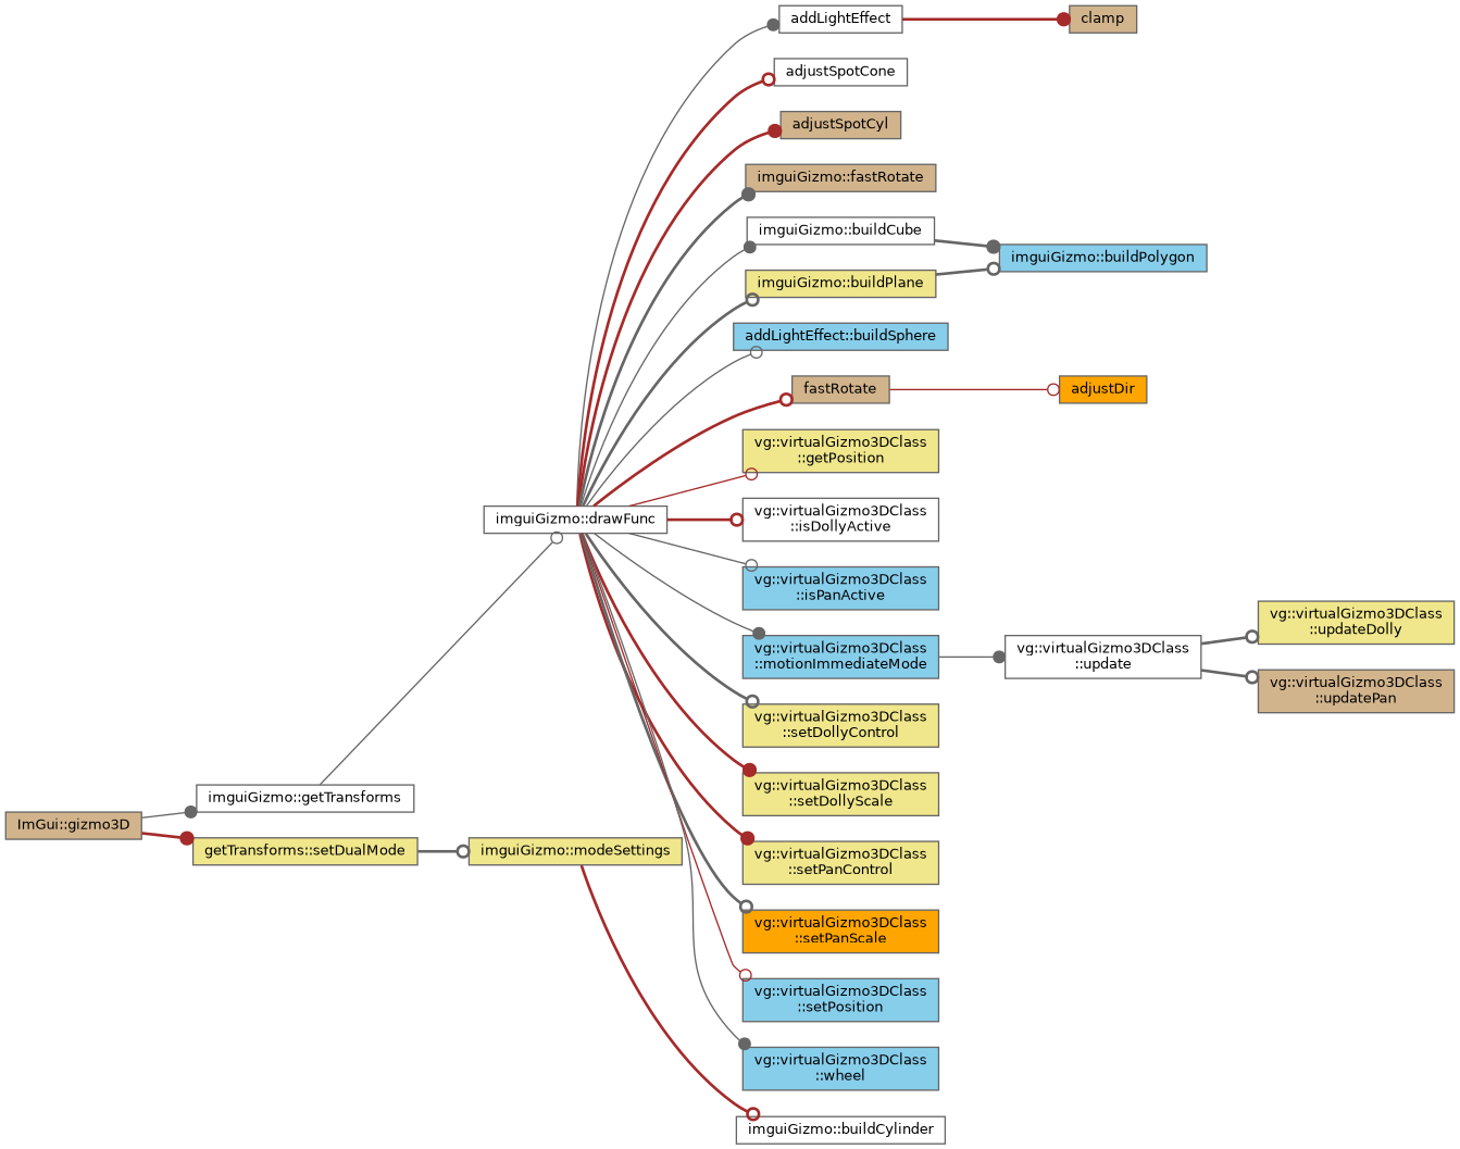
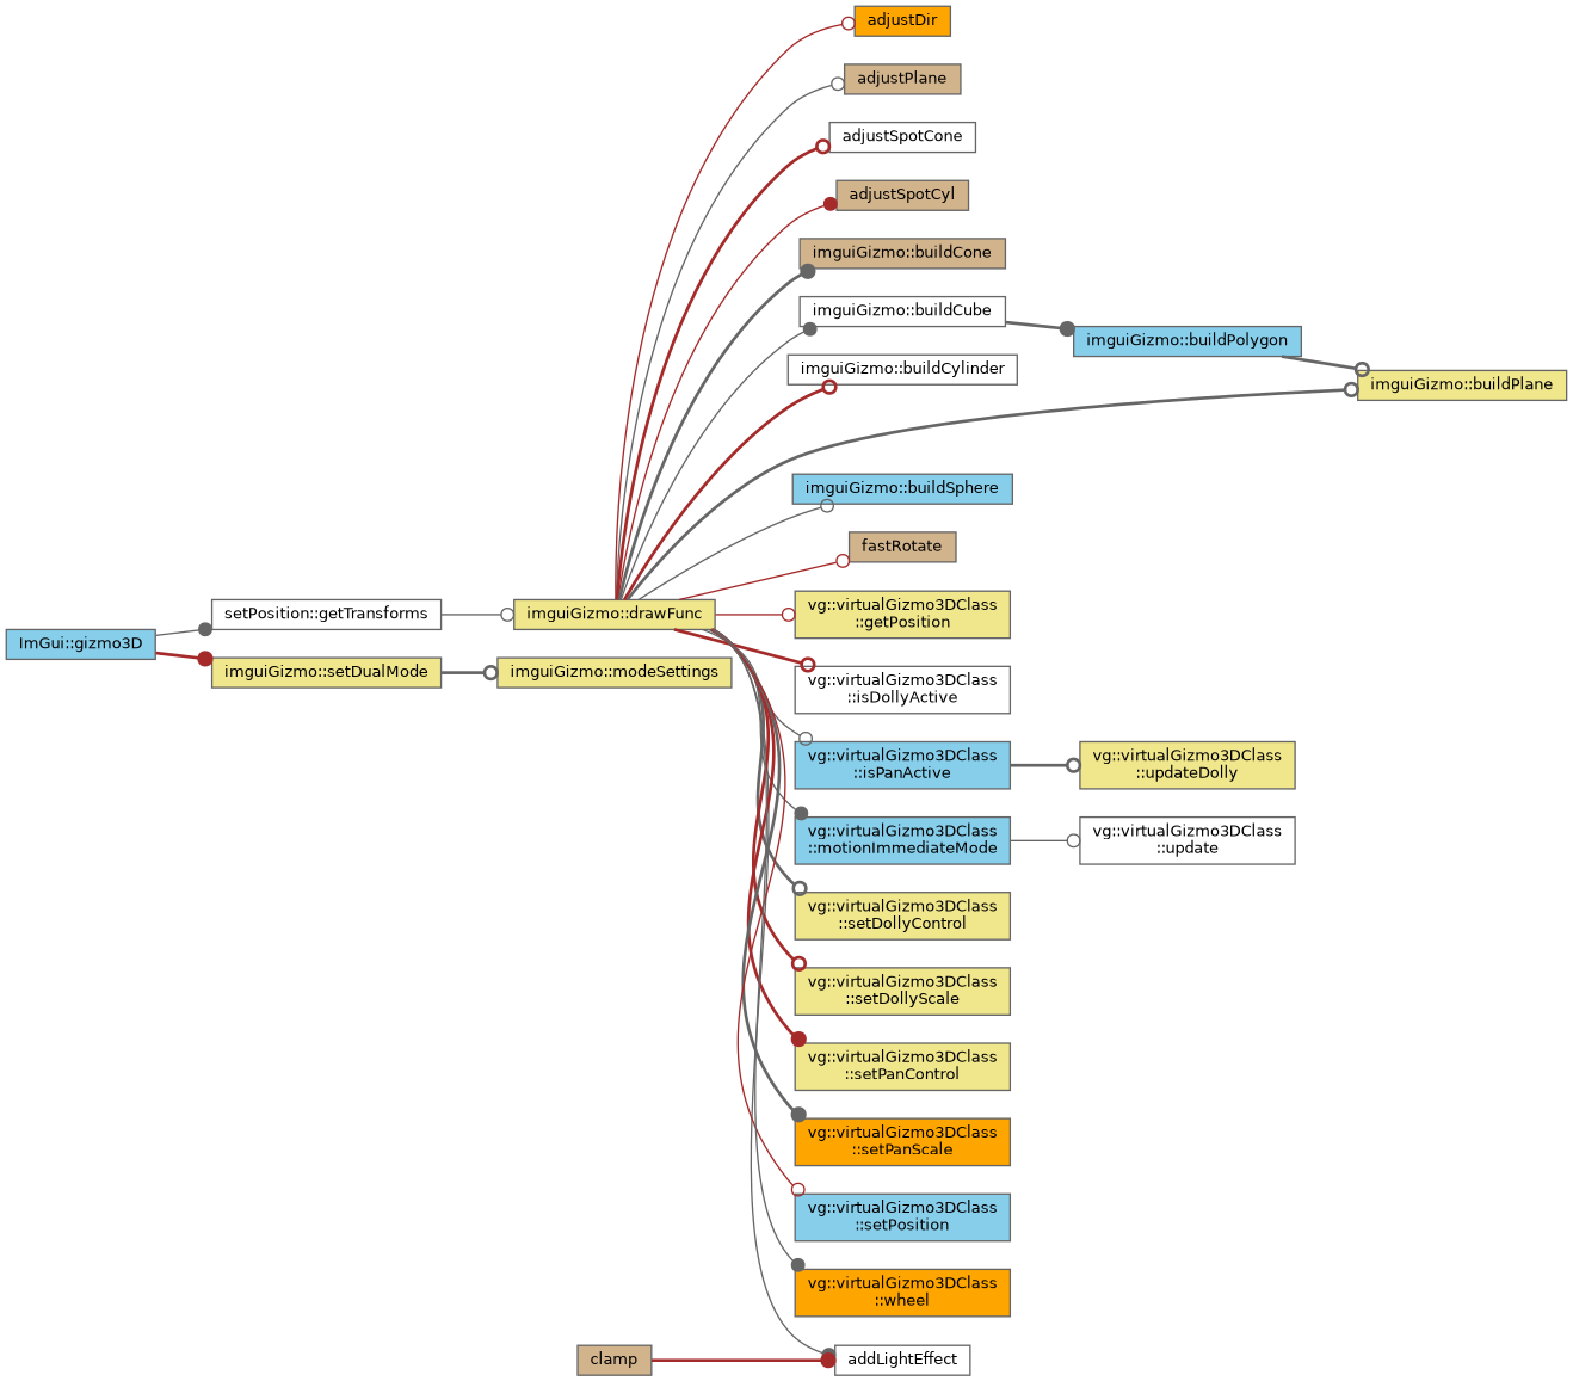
  digraph {
    rankdir=LR
    node [color=grey40 fillcolor=white fontname=Helvetica fontsize=10 shape=box style=filled]
    edge [arrowhead=odot color=gray40 fontname=Helvetica fontsize=10 labelfontname=Helvetica labelfontsize=10 style=bold]
-   n1 [color=gray40 fillcolor=tan fontcolor=black height=0.2 label="ImGui::gizmo3D" width=0.4]
-   n2 [height=0.2 label="imguiGizmo::getTransforms" width=0.4]
-   n3 [fillcolor=khaki height=0.2 label="getTransforms::setDualMode" width=0.4]
-   n4 [height=0.2 label="imguiGizmo::drawFunc" width=0.4]
+   n1 [color=gray40 fillcolor=skyblue fontcolor=black height=0.2 label="ImGui::gizmo3D" width=0.4]
+   n2 [height=0.2 label="setPosition::getTransforms" width=0.4]
+   n3 [fillcolor=khaki height=0.2 label="imguiGizmo::setDualMode" width=0.4]
+   n4 [fillcolor=khaki height=0.2 label="imguiGizmo::drawFunc" width=0.4]
    n5 [fillcolor=khaki height=0.2 label="imguiGizmo::modeSettings" width=0.4]
    n6 [height=0.2 label=addLightEffect width=0.4]
    n7 [fillcolor=orange height=0.2 label=adjustDir width=0.4]
+   n8 [fillcolor=tan height=0.2 label=adjustPlane width=0.4]
    n9 [height=0.2 label=adjustSpotCone width=0.4]
    n10 [fillcolor=tan height=0.2 label=adjustSpotCyl width=0.4]
-   n11 [fillcolor=tan height=0.2 label="imguiGizmo::fastRotate" width=0.4]
+   n11 [fillcolor=tan height=0.2 label="imguiGizmo::buildCone" width=0.4]
    n12 [height=0.2 label="imguiGizmo::buildCube" width=0.4]
    n13 [height=0.2 label="imguiGizmo::buildCylinder" width=0.4]
    n14 [fillcolor=khaki height=0.2 label="imguiGizmo::buildPlane" width=0.4]
-   n15 [fillcolor=skyblue height=0.2 label="addLightEffect::buildSphere" width=0.4]
+   n15 [fillcolor=skyblue height=0.2 label="imguiGizmo::buildSphere" width=0.4]
    n16 [fillcolor=tan height=0.2 label=fastRotate width=0.4]
    n17 [fillcolor=khaki height=0.2 label="vg::virtualGizmo3DClass\l::getPosition" width=0.4]
    n18 [height=0.2 label="vg::virtualGizmo3DClass\l::isDollyActive" width=0.4]
    n19 [fillcolor=skyblue height=0.2 label="vg::virtualGizmo3DClass\l::isPanActive" width=0.4]
    n20 [fillcolor=skyblue height=0.2 label="vg::virtualGizmo3DClass\l::motionImmediateMode" width=0.4]
    n21 [fillcolor=khaki height=0.2 label="vg::virtualGizmo3DClass\l::setDollyControl" width=0.4]
    n22 [fillcolor=khaki height=0.2 label="vg::virtualGizmo3DClass\l::setDollyScale" width=0.4]
    n23 [fillcolor=khaki height=0.2 label="vg::virtualGizmo3DClass\l::setPanControl" width=0.4]
    n24 [fillcolor=orange height=0.2 label="vg::virtualGizmo3DClass\l::setPanScale" width=0.4]
    n25 [fillcolor=skyblue height=0.2 label="vg::virtualGizmo3DClass\l::setPosition" width=0.4]
-   n26 [fillcolor=skyblue height=0.2 label="vg::virtualGizmo3DClass\l::wheel" width=0.4]
+   n26 [fillcolor=orange height=0.2 label="vg::virtualGizmo3DClass\l::wheel" width=0.4]
    n27 [fillcolor=tan height=0.2 label=clamp width=0.4]
    n28 [fillcolor=skyblue height=0.2 label="imguiGizmo::buildPolygon" width=0.4]
    n29 [height=0.2 label="vg::virtualGizmo3DClass\l::update" width=0.4]
    n30 [fillcolor=khaki height=0.2 label="vg::virtualGizmo3DClass\l::updateDolly" width=0.4]
-   n31 [fillcolor=tan height=0.2 label="vg::virtualGizmo3DClass\l::updatePan" width=0.4]
    n1 -> n2 [arrowhead=dot style=solid]
    n1 -> n3 [arrowhead=dot color=brown]
    n2 -> n4 [style=solid]
    n3 -> n5
    n4 -> n6 [arrowhead=dot style=solid]
-   n16 -> n7 [color=brown style=solid]
+   n4 -> n7 [color=brown style=solid]
+   n4 -> n8 [style=solid]
    n4 -> n9 [color=brown]
-   n4 -> n10 [arrowhead=dot color=brown]
+   n4 -> n10 [arrowhead=dot color=brown style=solid]
    n4 -> n11 [arrowhead=dot]
    n4 -> n12 [arrowhead=dot style=solid]
-   n5 -> n13 [color=brown]
+   n4 -> n13 [color=brown]
    n4 -> n14
    n4 -> n15 [style=solid]
-   n4 -> n16 [color=brown]
+   n4 -> n16 [color=brown style=solid]
    n4 -> n17 [color=brown style=solid]
    n4 -> n18 [color=brown]
    n4 -> n19 [style=solid]
    n4 -> n20 [arrowhead=dot style=solid]
    n4 -> n21
-   n4 -> n22 [arrowhead=dot color=brown]
+   n4 -> n22 [color=brown]
    n4 -> n23 [arrowhead=dot color=brown]
-   n4 -> n24
+   n4 -> n24 [arrowhead=dot]
    n4 -> n25 [color=brown style=solid]
    n4 -> n26 [arrowhead=dot style=solid]
-   n6 -> n27 [arrowhead=dot color=brown]
+   n27 -> n6 [arrowhead=dot color=brown]
    n12 -> n28 [arrowhead=dot]
-   n14 -> n28
-   n20 -> n29 [arrowhead=dot style=solid]
-   n29 -> n30
-   n29 -> n31
+   n28 -> n14
+   n20 -> n29 [style=solid]
+   n19 -> n30
  }
